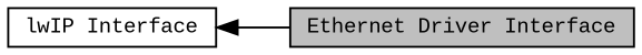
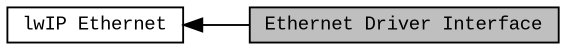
  digraph {
    rankdir=LR
    fontname="Liberation Mono"
    node [color=black fontname="Liberation Mono" fontsize=10 shape=box style=filled]
-   n1 [fillcolor=white height=0.2 label="lwIP Interface" width=0.4]
+   n1 [fillcolor=white height=0.2 label="lwIP Ethernet" width=0.4]
    n2 [fillcolor=grey75 fontcolor=black height=0.2 label="Ethernet Driver Interface" width=0.4]
    n1 -> n2 [dir=back fontname="Liberation Mono" fontsize=10 labelfontname=Helvetica labelfontsize=10 shape=plaintext style=solid]
  }
